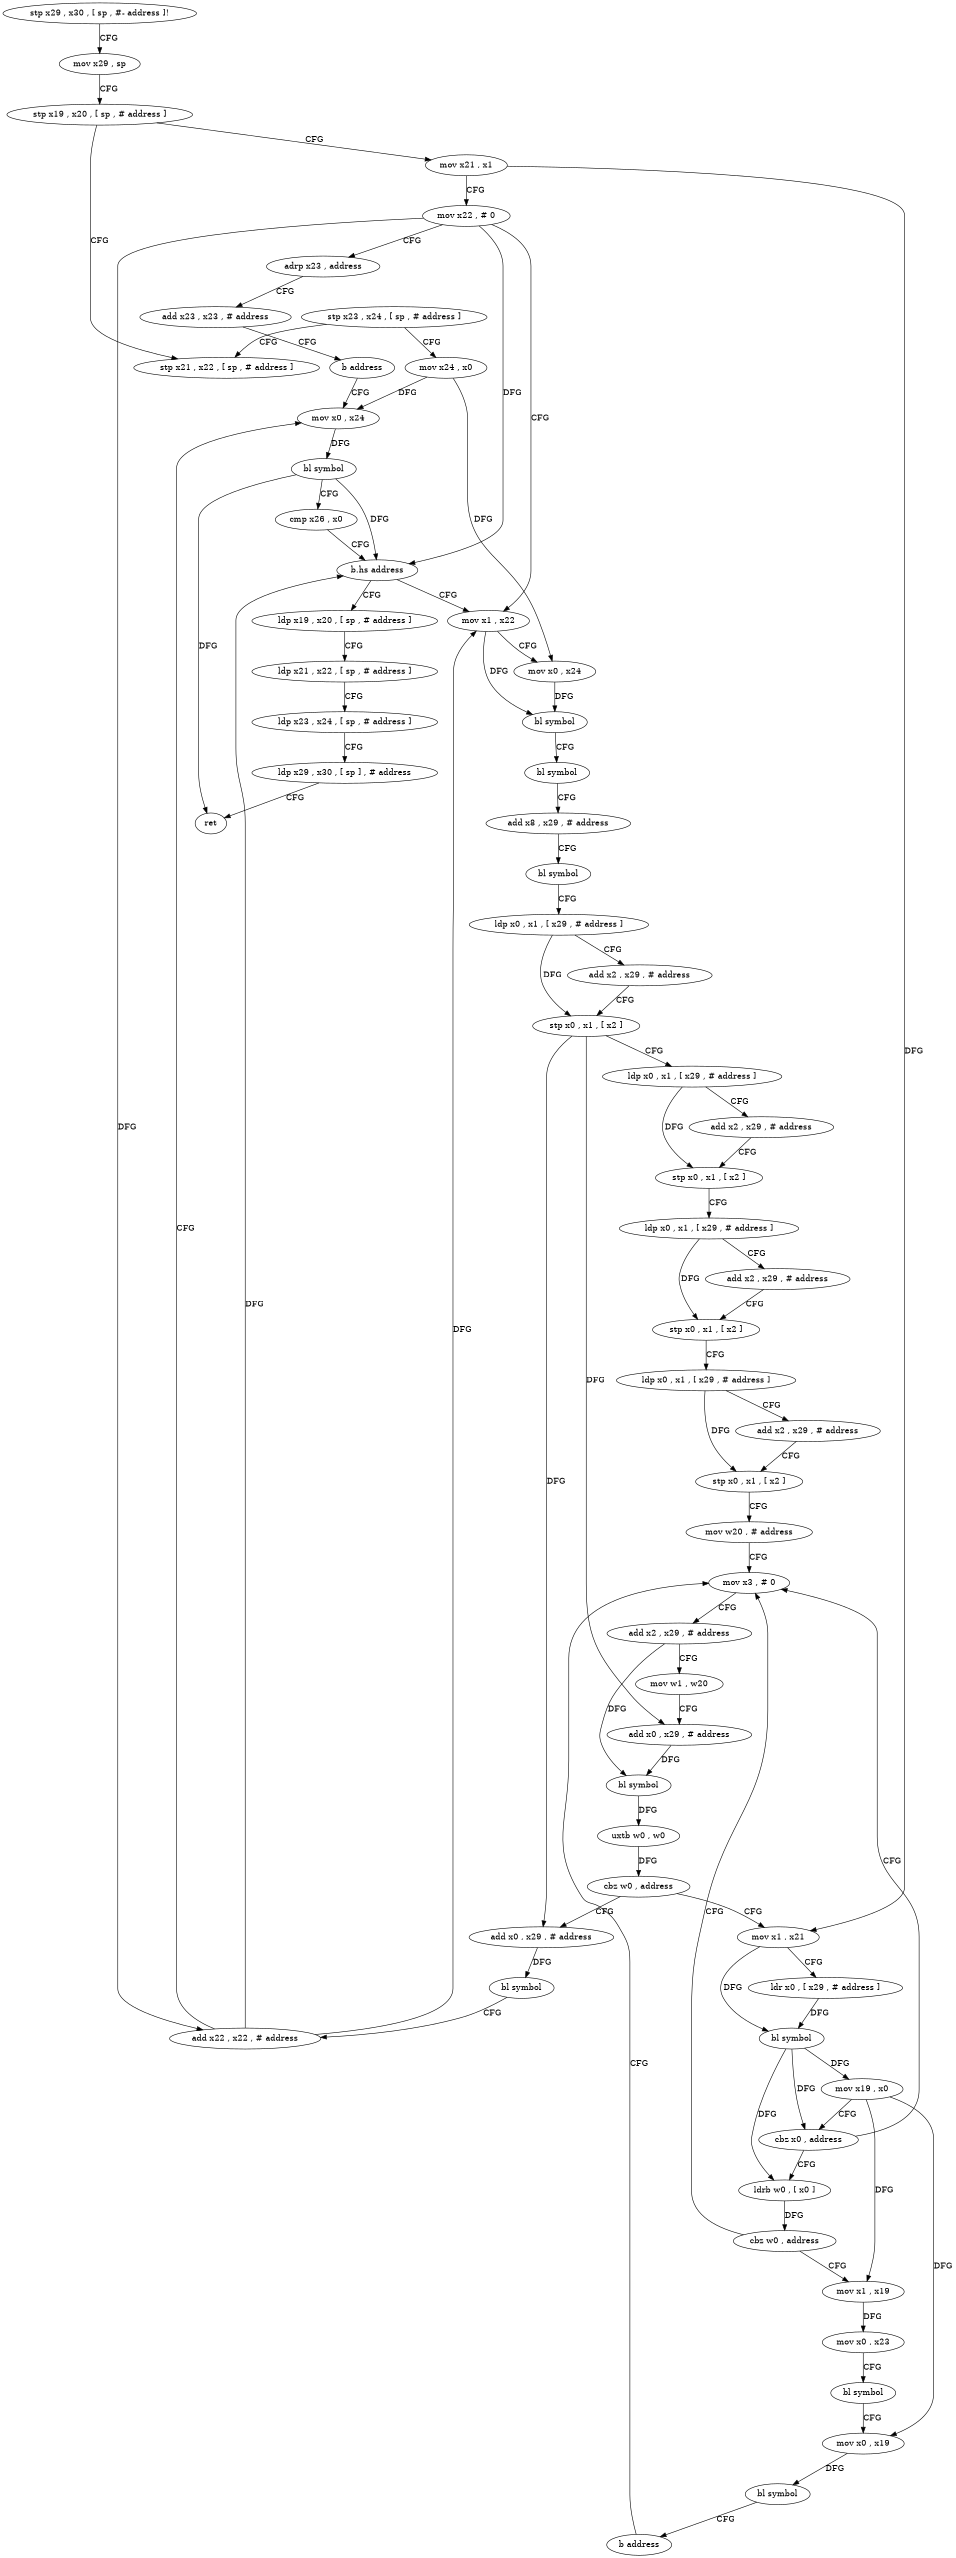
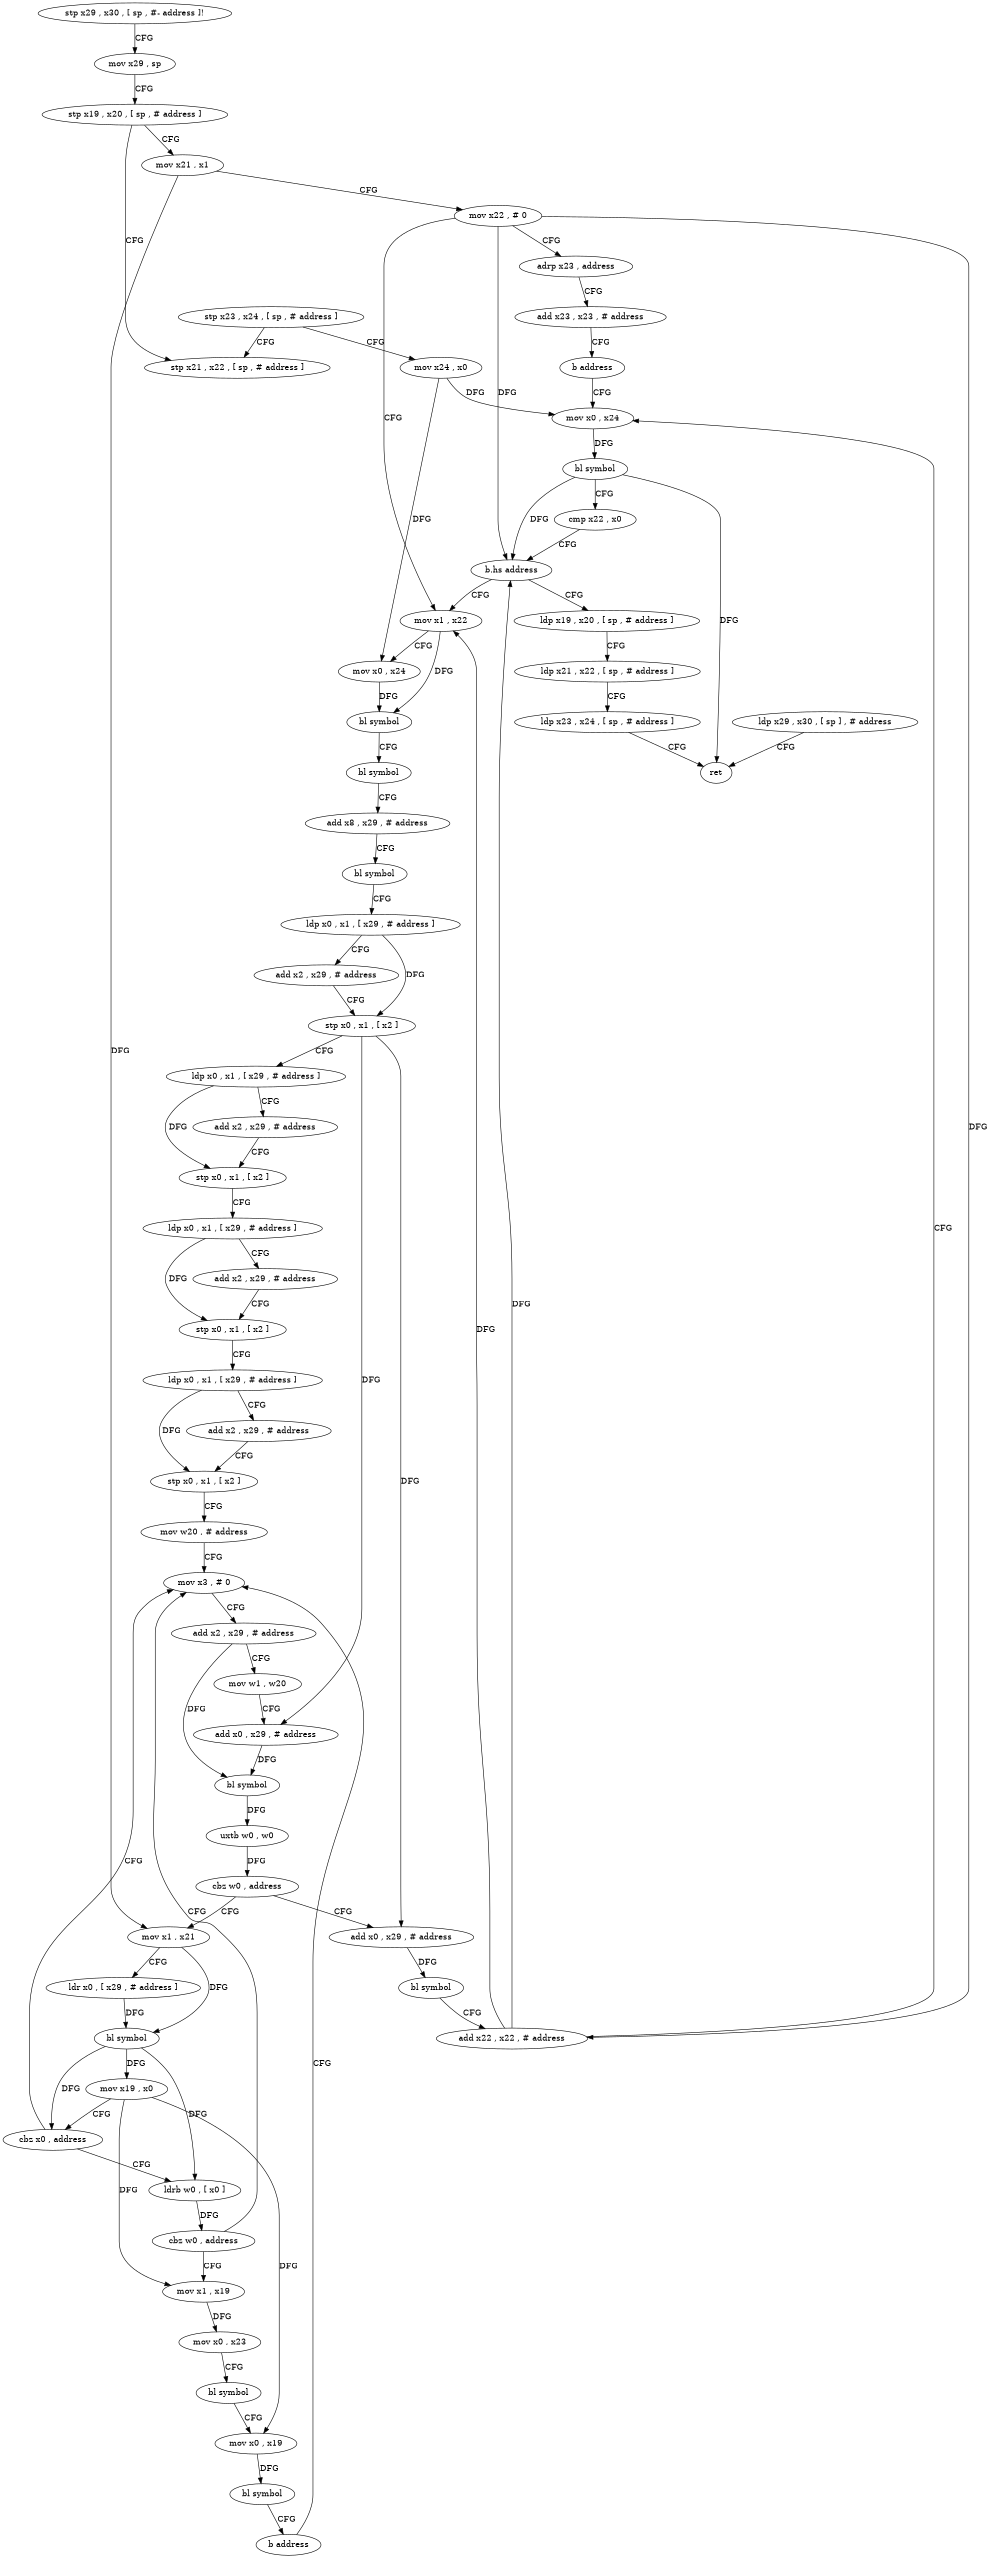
  digraph {
    n1 [label="stp x29 , x30 , [ sp , #- address ]!"]
    n2 [label="mov x29 , sp"]
    n3 [label="stp x19 , x20 , [ sp , # address ]"]
    n4 [label="stp x21 , x22 , [ sp , # address ]"]
    n5 [label="mov x21 , x1"]
    n6 [label="stp x23 , x24 , [ sp , # address ]"]
    n7 [label="mov x24 , x0"]
    n8 [label="mov x0 , x24"]
    n9 [label="mov x0 , x24"]
    n10 [label="mov x22 , # 0"]
    n11 [label="mov x1 , x21"]
    n12 [label="bl symbol"]
    n13 [label="bl symbol"]
    n14 [label="adrp x23 , address"]
    n15 [label="b.hs address"]
    n16 [label="mov x1 , x22"]
    n17 [label="add x22 , x22 , # address"]
    n18 [label="ldr x0 , [ x29 , # address ]"]
    n19 [label="bl symbol"]
    n20 [label="add x23 , x23 , # address"]
    n21 [label="ldp x19 , x20 , [ sp , # address ]"]
    n22 [label="b address"]
-   n23 [label="cmp x26 , x0"]
+   n23 [label="cmp x22 , x0"]
    n24 [label=ret]
    n25 [label="ldp x21 , x22 , [ sp , # address ]"]
    n26 [label="ldp x23 , x24 , [ sp , # address ]"]
    n27 [label="bl symbol"]
    n28 [label="ldp x29 , x30 , [ sp ] , # address"]
    n29 [label="add x8 , x29 , # address"]
    n30 [label="bl symbol"]
    n31 [label="ldp x0 , x1 , [ x29 , # address ]"]
    n32 [label="add x2 , x29 , # address"]
    n33 [label="stp x0 , x1 , [ x2 ]"]
    n34 [label="ldp x0 , x1 , [ x29 , # address ]"]
    n35 [label="add x0 , x29 , # address"]
    n36 [label="add x0 , x29 , # address"]
    n37 [label="add x2 , x29 , # address"]
    n38 [label="stp x0 , x1 , [ x2 ]"]
    n39 [label="bl symbol"]
    n40 [label="bl symbol"]
    n41 [label="ldp x0 , x1 , [ x29 , # address ]"]
    n42 [label="add x2 , x29 , # address"]
    n43 [label="stp x0 , x1 , [ x2 ]"]
    n44 [label="ldp x0 , x1 , [ x29 , # address ]"]
    n45 [label="add x2 , x29 , # address"]
    n46 [label="stp x0 , x1 , [ x2 ]"]
    n47 [label="mov w20 , # address"]
    n48 [label="mov x3 , # 0"]
    n49 [label="add x2 , x29 , # address"]
    n50 [label="mov w1 , w20"]
    n51 [label="mov x19 , x0"]
    n52 [label="cbz x0 , address"]
    n53 [label="ldrb w0 , [ x0 ]"]
    n54 [label="mov x1 , x19"]
    n55 [label="mov x0 , x19"]
    n56 [label="cbz w0 , address"]
    n57 [label="mov x0 , x23"]
    n58 [label="bl symbol"]
    n59 [label="uxtb w0 , w0"]
    n60 [label="cbz w0 , address"]
    n61 [label="bl symbol"]
    n62 [label="b address"]
    n1 -> n2 [label=CFG]
    n2 -> n3 [label=CFG]
    n3 -> n4 [label=CFG]
    n3 -> n5 [label=CFG]
    n5 -> n10 [label=CFG]
    n5 -> n11 [label=DFG]
    n6 -> n4 [label=CFG]
    n6 -> n7 [label=CFG]
    n7 -> n8 [label=DFG]
    n7 -> n9 [label=DFG]
    n8 -> n12 [label=DFG]
    n9 -> n13 [label=DFG]
    n10 -> n14 [label=CFG]
    n10 -> n15 [label=DFG]
    n10 -> n16 [label=CFG]
    n10 -> n17 [label=DFG]
    n11 -> n18 [label=CFG]
    n11 -> n19 [label=DFG]
    n12 -> n15 [label=DFG]
    n12 -> n23 [label=CFG]
    n12 -> n24 [label=DFG]
    n13 -> n27 [label=CFG]
    n14 -> n20 [label=CFG]
    n15 -> n16 [label=CFG]
    n15 -> n21 [label=CFG]
    n16 -> n9 [label=CFG]
    n16 -> n13 [label=DFG]
    n17 -> n8 [label=CFG]
    n17 -> n15 [label=DFG]
    n17 -> n16 [label=DFG]
    n18 -> n19 [label=DFG]
    n19 -> n51 [label=DFG]
    n19 -> n52 [label=DFG]
    n19 -> n53 [label=DFG]
    n20 -> n22 [label=CFG]
    n21 -> n25 [label=CFG]
    n22 -> n8 [label=CFG]
    n23 -> n15 [label=CFG]
    n25 -> n26 [label=CFG]
-   n26 -> n28 [label=CFG]
+   n26 -> n24 [label=CFG]
    n27 -> n29 [label=CFG]
    n28 -> n24 [label=CFG]
    n29 -> n30 [label=CFG]
    n30 -> n31 [label=CFG]
    n31 -> n32 [label=CFG]
    n31 -> n33 [label=DFG]
    n32 -> n33 [label=CFG]
    n33 -> n34 [label=CFG]
    n33 -> n35 [label=DFG]
    n33 -> n36 [label=DFG]
    n34 -> n37 [label=CFG]
    n34 -> n38 [label=DFG]
    n35 -> n39 [label=DFG]
    n36 -> n40 [label=DFG]
    n37 -> n38 [label=CFG]
    n38 -> n41 [label=CFG]
    n39 -> n17 [label=CFG]
    n40 -> n59 [label=DFG]
    n41 -> n42 [label=CFG]
    n41 -> n43 [label=DFG]
    n42 -> n43 [label=CFG]
    n43 -> n44 [label=CFG]
    n44 -> n45 [label=CFG]
    n44 -> n46 [label=DFG]
    n45 -> n46 [label=CFG]
    n46 -> n47 [label=CFG]
    n47 -> n48 [label=CFG]
    n48 -> n49 [label=CFG]
    n49 -> n40 [label=DFG]
    n49 -> n50 [label=CFG]
    n50 -> n36 [label=CFG]
    n51 -> n52 [label=CFG]
    n51 -> n54 [label=DFG]
    n51 -> n55 [label=DFG]
    n52 -> n48 [label=CFG]
    n52 -> n53 [label=CFG]
    n53 -> n56 [label=DFG]
    n54 -> n57 [label=DFG]
    n55 -> n58 [label=DFG]
    n56 -> n48 [label=CFG]
    n56 -> n54 [label=CFG]
    n57 -> n61 [label=CFG]
    n58 -> n62 [label=CFG]
    n59 -> n60 [label=DFG]
    n60 -> n11 [label=CFG]
    n60 -> n35 [label=CFG]
    n61 -> n55 [label=CFG]
    n62 -> n48 [label=CFG]
  }
